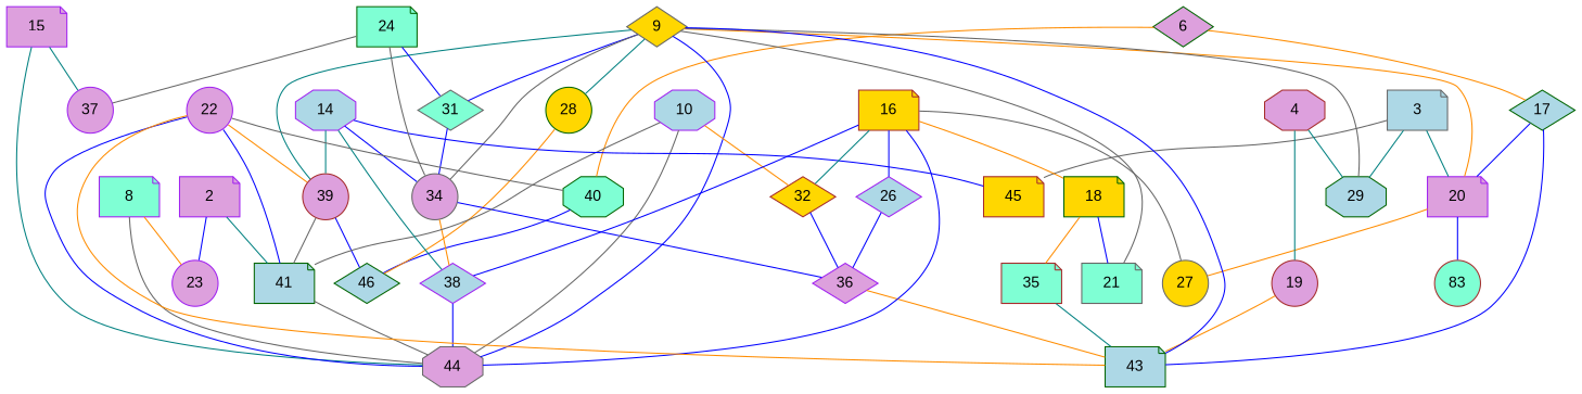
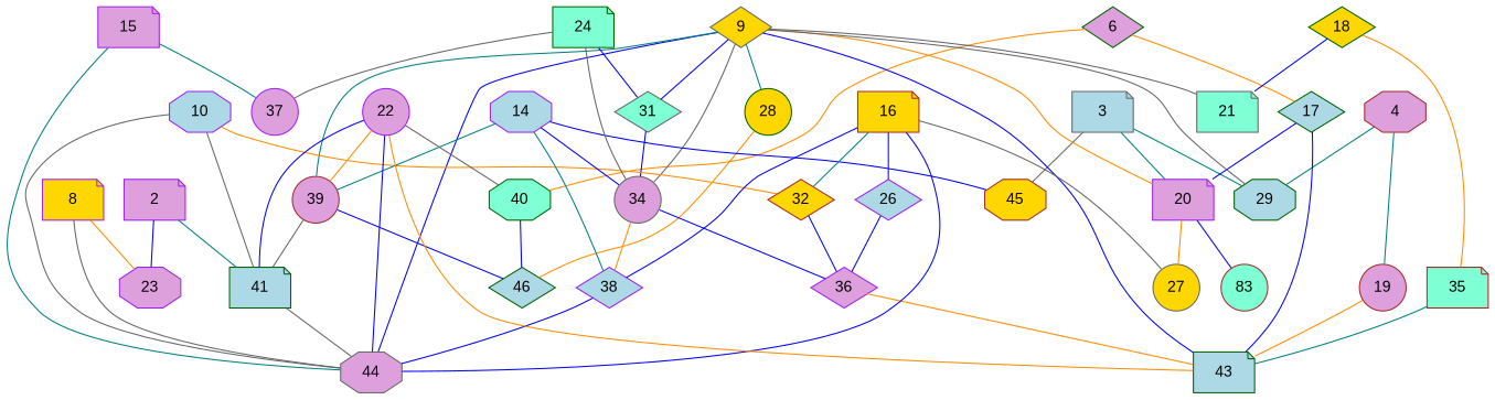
  graph {
    fontname="Liberation Sans"
    node [color=purple fillcolor=plum fontname="Liberation Sans" shape=note style=filled]
    edge [color=blue fontname="Liberation Sans" weight=1.0]
    2
-   23 [shape=circle]
+   23 [shape=octagon]
    41 [color=darkgreen fillcolor=lightblue]
    44 [color=gray40 shape=octagon]
    3 [color=gray40 fillcolor=lightblue]
    20
    29 [color=darkgreen fillcolor=lightblue shape=octagon]
-   45 [color=brown fillcolor=gold]
+   45 [color=brown fillcolor=gold shape=octagon]
    27 [color=gray40 fillcolor=gold shape=circle]
    n10 [color=brown fillcolor=aquamarine label=83 shape=circle]
    4 [color=brown shape=octagon]
    19 [color=brown shape=circle]
    43 [color=darkgreen fillcolor=lightblue]
    6 [color=darkgreen shape=diamond]
    17 [color=darkgreen fillcolor=lightblue shape=diamond]
    40 [color=darkgreen fillcolor=aquamarine shape=octagon]
    46 [color=darkgreen fillcolor=lightblue shape=diamond]
-   8 [fillcolor=aquamarine]
+   8 [fillcolor=gold]
    9 [color=gray40 fillcolor=gold shape=diamond]
    21 [color=gray40 fillcolor=aquamarine]
    28 [color=darkgreen fillcolor=gold shape=circle]
    31 [color=gray40 fillcolor=aquamarine shape=diamond]
    34 [color=gray40 shape=circle]
    39 [color=brown shape=circle]
    38 [fillcolor=lightblue shape=diamond]
    36 [shape=diamond]
    10 [fillcolor=lightblue shape=octagon]
    32 [color=brown fillcolor=gold shape=diamond]
    14 [fillcolor=lightblue shape=octagon]
    15
    37 [shape=circle]
    16 [color=brown fillcolor=gold]
-   18 [color=darkgreen fillcolor=gold]
+   18 [color=darkgreen fillcolor=gold shape=diamond]
    26 [fillcolor=lightblue shape=diamond]
    35 [color=brown fillcolor=aquamarine]
    22 [shape=circle]
    24 [color=darkgreen fillcolor=aquamarine]
    2 -- 23
    2 -- 41 [color=teal]
    41 -- 44 [color=gray40]
    3 -- 20 [color=teal]
    3 -- 29 [color=teal]
    3 -- 45 [color=gray40]
    20 -- 27 [color=darkorange]
    20 -- n10
    4 -- 29 [color=teal]
    4 -- 19 [color=teal]
    19 -- 43 [color=darkorange]
    6 -- 17 [color=darkorange]
    6 -- 40 [color=darkorange]
    17 -- 20
    17 -- 43
    40 -- 46
    8 -- 23 [color=darkorange]
    8 -- 44 [color=gray40]
    9 -- 44
    9 -- 20 [color=darkorange]
    9 -- 29 [color=gray40]
    9 -- 43
    9 -- 21 [color=gray40]
    9 -- 28 [color=teal]
    9 -- 31
    9 -- 34 [color=gray40 weight=2.0]
    9 -- 39 [color=teal]
    28 -- 46 [color=darkorange]
    31 -- 34
    34 -- 38 [color=darkorange]
    34 -- 36
    39 -- 41 [color=gray40]
    39 -- 46
    38 -- 44 [weight=2.0]
    36 -- 43 [color=darkorange]
    10 -- 41 [color=gray40]
    10 -- 44 [color=gray40]
    10 -- 32 [color=darkorange]
    32 -- 36
    14 -- 45
    14 -- 34
    14 -- 39 [color=teal]
    14 -- 38 [color=teal]
    15 -- 44 [color=teal]
    15 -- 37 [color=teal]
    16 -- 44
    16 -- 27 [color=gray40]
    16 -- 38
    16 -- 32 [color=teal]
-   16 -- 18 [color=darkorange]
    16 -- 26 [weight=2.0]
    18 -- 21
    18 -- 35 [color=darkorange]
    26 -- 36
    35 -- 43 [color=teal]
    22 -- 41
    22 -- 44
    22 -- 43 [color=darkorange]
    22 -- 40 [color=gray40]
    22 -- 39 [color=darkorange]
    24 -- 31
    24 -- 34 [color=gray40]
    24 -- 37 [color=gray40]
  }
